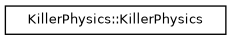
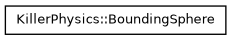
  digraph {
    rankdir=LR
-   n1 [color=black fillcolor=white fontname=Helvetica fontsize=10 height=0.2 label="KillerPhysics::KillerPhysics" shape=record style=filled width=0.4]
+   n1 [color=black fillcolor=white fontname=Helvetica fontsize=10 height=0.2 label="KillerPhysics::BoundingSphere" shape=record style=filled width=0.4]
  }
